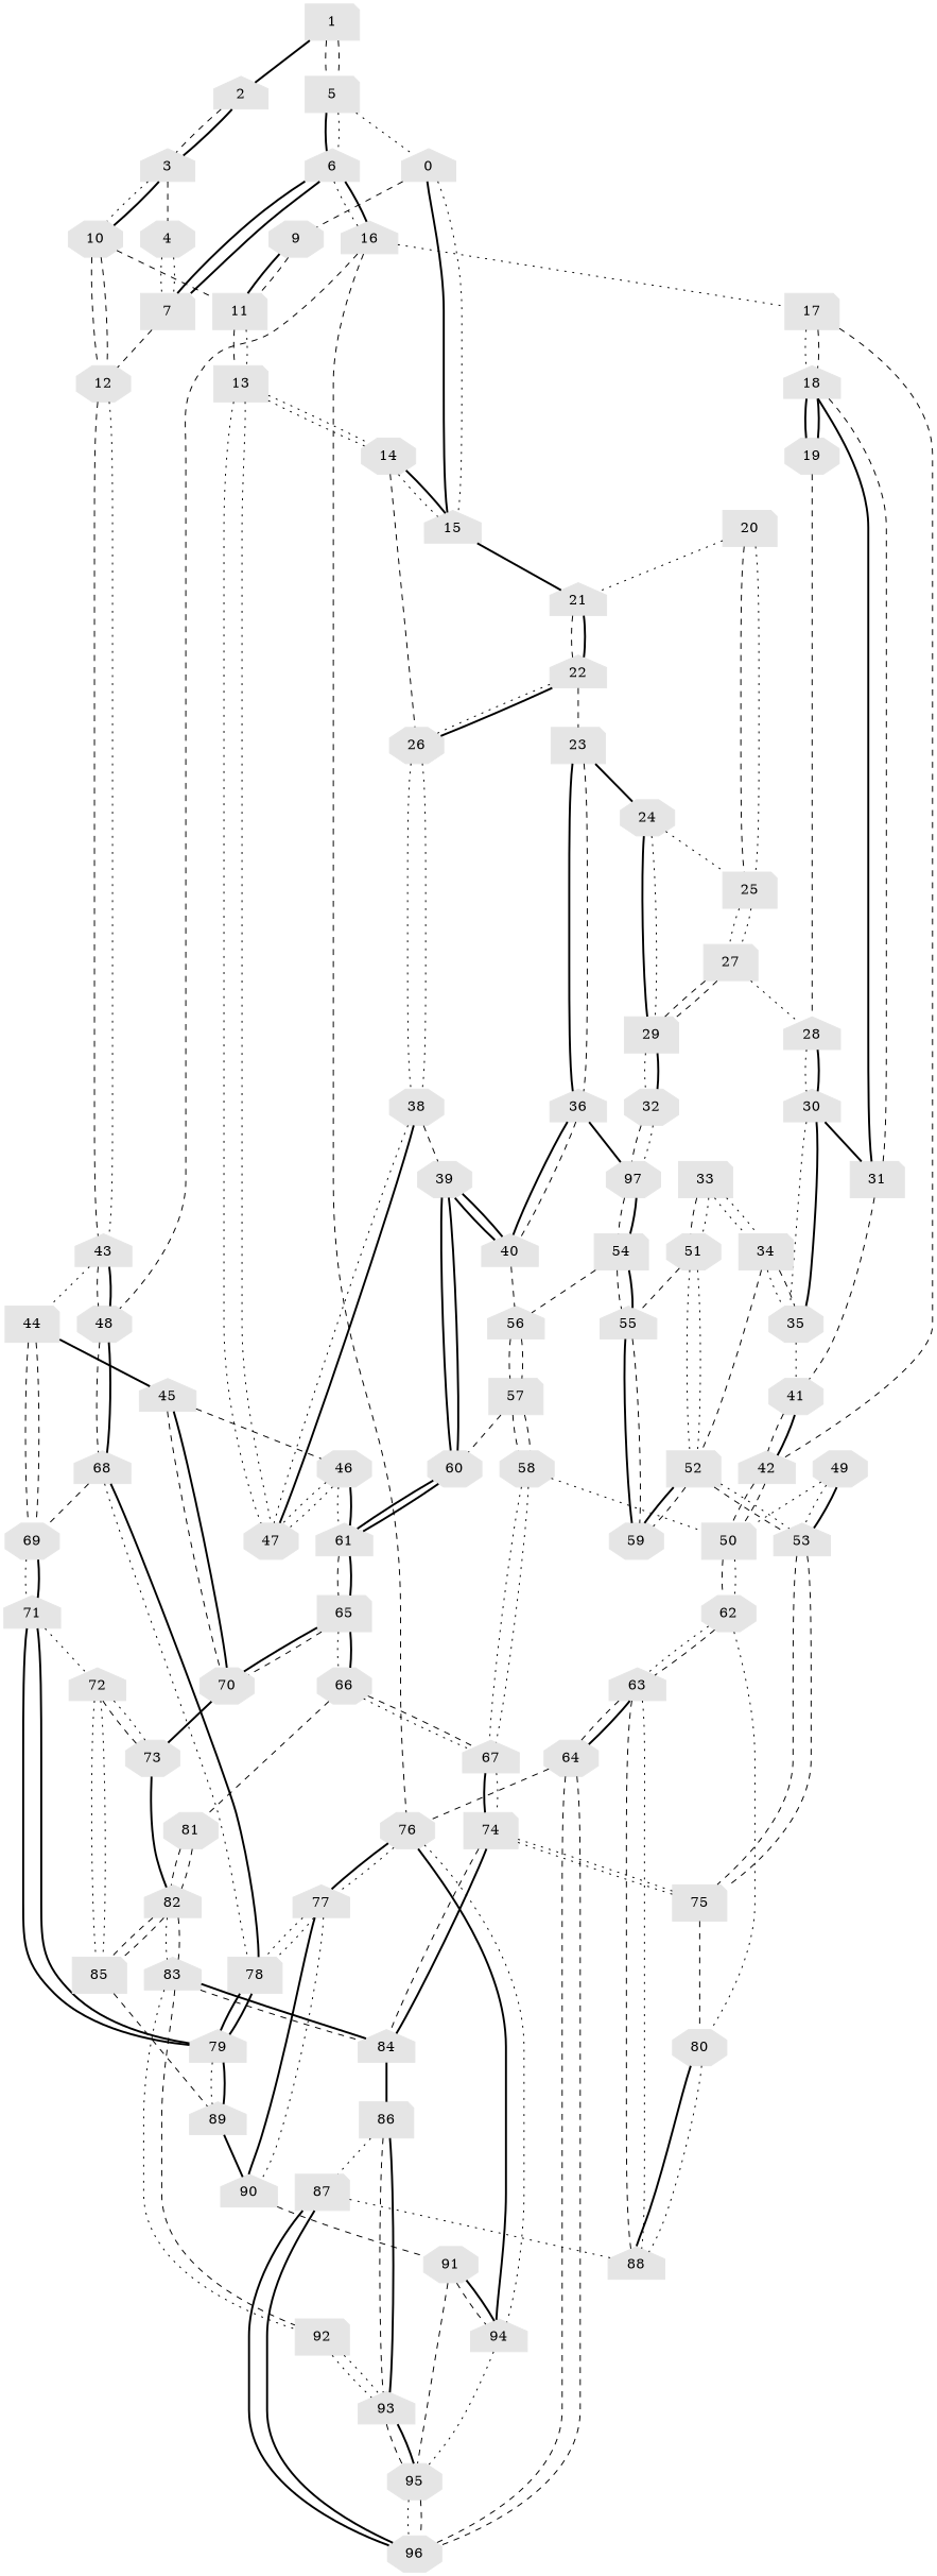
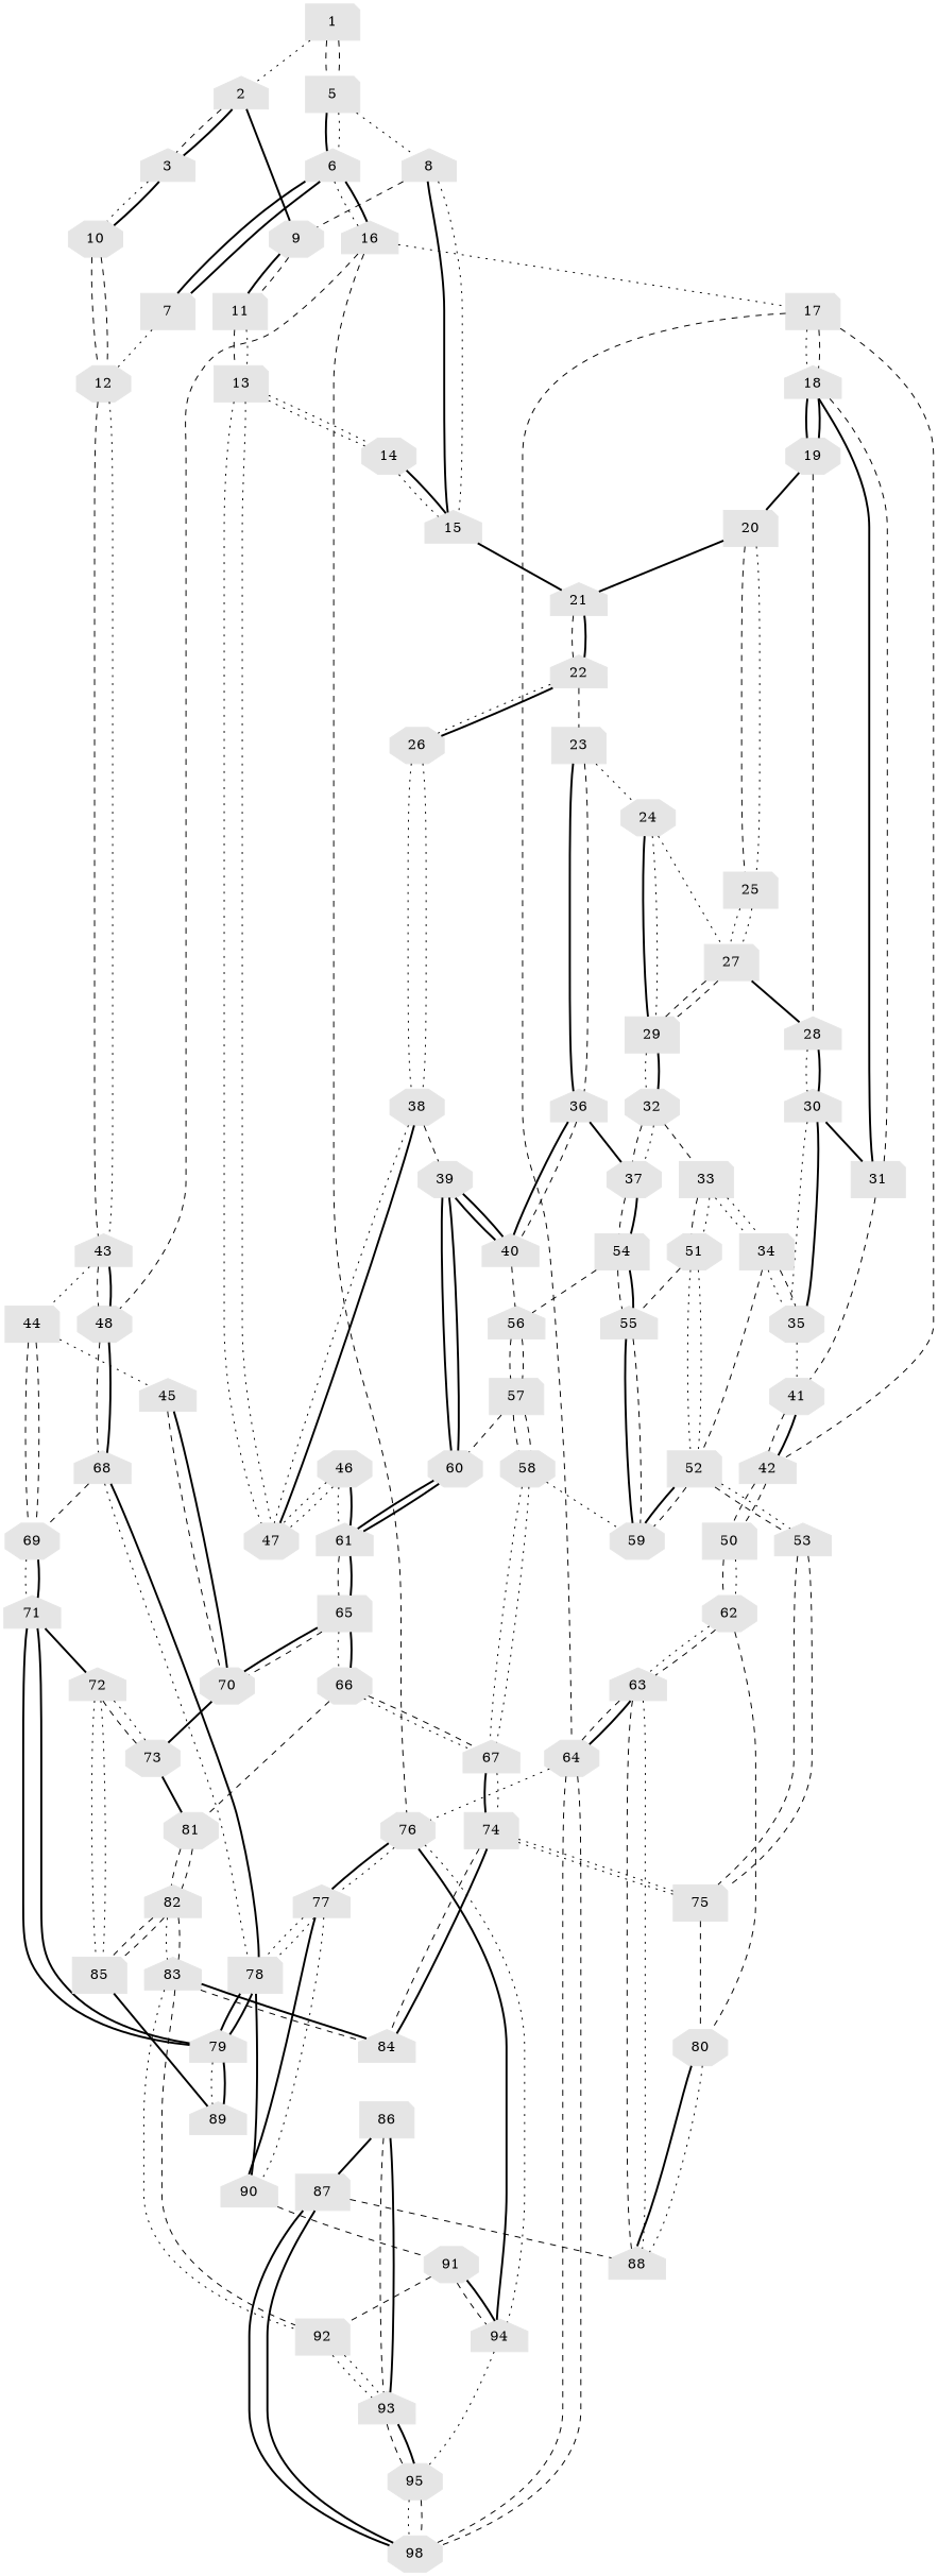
  graph {
    node [color=gray90 shape=house style=filled]
    edge [style=dashed]
    1 [shape=note]
    2
    5 [shape=note]
    3
    9 [shape=octagon]
    6
-   8 [label=0]
-   4 [shape=octagon]
+   8
    10 [shape=octagon]
    11 [shape=note]
    7 [shape=note]
    12 [shape=octagon]
    16
    15
    17 [shape=note]
    48 [shape=octagon]
    76 [shape=octagon]
    43
    21
    13 [shape=note]
    14 [shape=octagon]
    47 [shape=octagon]
    44 [shape=note]
    26 [shape=octagon]
    38 [shape=octagon]
    22
    18
    42
    64 [shape=octagon]
    68
    77
    94
    19 [shape=octagon]
    31 [shape=note]
    50 [shape=note]
-   96 [shape=octagon]
+   96 [shape=octagon label=98]
    20 [shape=note]
    28
    41 [shape=octagon]
    25 [shape=note]
    30
    27 [shape=note]
    23 [shape=note]
    24 [shape=octagon]
    36
    29 [shape=note]
-   37 [shape=octagon label=97]
+   37 [shape=octagon]
    40
    32 [shape=octagon]
    39 [shape=octagon]
    35 [shape=octagon]
    33 [shape=note]
    34 [shape=note]
    51 [shape=octagon]
    54 [shape=note]
    52 [shape=note]
    55
-   49 [shape=octagon]
    53
    56
    60 [shape=octagon]
    61
    57 [shape=note]
    62 [shape=octagon]
    45
    69 [shape=octagon]
    46 [shape=octagon]
    70 [shape=octagon]
    71
    73 [shape=octagon]
    65 [shape=note]
    78 [shape=note]
    75 [shape=note]
    63
    80 [shape=octagon]
    59 [shape=octagon]
    58 [shape=octagon]
    67
    74 [shape=note]
    66 [shape=octagon]
    88
    81 [shape=octagon]
    82
    84
    79
    72
    85 [shape=note]
    89
    86 [shape=note]
    90
    95 [shape=octagon]
    91 [shape=octagon]
    83
    92 [shape=note]
    93
    87 [shape=note]
-   1 -- 2 [style=bold]
+   1 -- 2 [style=dotted]
    1 -- 5
    1 -- 5
    2 -- 3
    2 -- 3 [style=bold]
+   2 -- 9 [style=bold]
    5 -- 6 [style=bold]
    5 -- 6 [style=dotted]
    5 -- 8 [style=dotted]
-   3 -- 4
    3 -- 10 [style=dotted]
    3 -- 10 [style=bold]
    9 -- 11 [style=bold]
    9 -- 11
    6 -- 7 [style=bold]
    6 -- 7 [style=bold]
    6 -- 16 [style=dotted]
    6 -- 16 [style=bold]
    8 -- 9
    8 -- 15 [style=bold]
    8 -- 15 [style=dotted]
-   4 -- 7 [style=dotted]
-   4 -- 7 [style=dotted]
-   10 -- 11
    10 -- 12
    10 -- 12
    11 -- 13
    11 -- 13 [style=dotted]
-   7 -- 12
+   7 -- 12 [style=dotted]
    12 -- 43
    12 -- 43 [style=dotted]
    16 -- 17 [style=dotted]
    16 -- 48
    16 -- 76
    15 -- 21 [style=bold]
    17 -- 18 [style=dotted]
    17 -- 18
    17 -- 42
+   17 -- 64
    48 -- 68
    48 -- 68 [style=bold]
    76 -- 77 [style=bold]
    76 -- 77 [style=dotted]
    76 -- 94 [style=bold]
    76 -- 94 [style=dotted]
    43 -- 48
    43 -- 48 [style=bold]
    43 -- 44 [style=dotted]
    21 -- 22
    21 -- 22 [style=bold]
    13 -- 14 [style=dotted]
    13 -- 14 [style=dotted]
    13 -- 47 [style=dotted]
    13 -- 47 [style=dotted]
    14 -- 15 [style=dotted]
    14 -- 15 [style=bold]
-   14 -- 26
-   44 -- 45 [style=bold]
+   44 -- 45 [style=dotted]
    44 -- 69
    44 -- 69
    26 -- 38 [style=dotted]
    26 -- 38 [style=dotted]
    38 -- 47 [style=dotted]
    38 -- 47 [style=bold]
    38 -- 39
    22 -- 26 [style=dotted]
    22 -- 26 [style=bold]
    22 -- 23
    18 -- 19 [style=bold]
    18 -- 19 [style=bold]
    18 -- 31 [style=bold]
    18 -- 31
    42 -- 50
    42 -- 50
-   64 -- 76
+   64 -- 76 [style=dotted]
    64 -- 96
    64 -- 96
    68 -- 69
    68 -- 78 [style=dotted]
    68 -- 78 [style=bold]
    77 -- 78 [style=dotted]
    77 -- 78 [style=dotted]
    77 -- 90 [style=bold]
    77 -- 90 [style=dotted]
    94 -- 95 [style=dotted]
+   19 -- 20 [style=bold]
    19 -- 28
    31 -- 41
    50 -- 62
    50 -- 62 [style=dotted]
-   20 -- 21 [style=dotted]
+   20 -- 21 [style=bold]
    20 -- 25
    20 -- 25 [style=dotted]
    28 -- 30 [style=dotted]
    28 -- 30 [style=bold]
    41 -- 42
    41 -- 42 [style=bold]
    25 -- 27 [style=dotted]
    25 -- 27 [style=dotted]
    30 -- 31 [style=bold]
    30 -- 35 [style=dotted]
    30 -- 35 [style=bold]
-   27 -- 28 [style=dotted]
+   27 -- 28 [style=bold]
    27 -- 29
    27 -- 29
-   23 -- 24 [style=bold]
+   23 -- 24 [style=dotted]
    23 -- 36 [style=bold]
    23 -- 36
-   24 -- 25 [style=dotted]
+   24 -- 27 [style=dotted]
    24 -- 29 [style=bold]
    24 -- 29 [style=dotted]
    36 -- 37 [style=bold]
    36 -- 40 [style=bold]
    36 -- 40
    29 -- 32 [style=dotted]
    29 -- 32 [style=bold]
    37 -- 54
    37 -- 54 [style=bold]
    40 -- 56
    32 -- 37
    32 -- 37 [style=dotted]
+   32 -- 33
    39 -- 40 [style=bold]
    39 -- 40 [style=bold]
    39 -- 60 [style=bold]
    39 -- 60 [style=bold]
    35 -- 41 [style=dotted]
    33 -- 34 [style=dotted]
    33 -- 34 [style=dotted]
    33 -- 51
    33 -- 51 [style=dotted]
    34 -- 35 [style=dotted]
    34 -- 35
    34 -- 52
    51 -- 52 [style=dotted]
    51 -- 52 [style=dotted]
    51 -- 55
    54 -- 55
    54 -- 55 [style=bold]
    54 -- 56
    52 -- 53
    52 -- 53 [style=dotted]
    52 -- 59 [style=bold]
    52 -- 59
    55 -- 59 [style=bold]
    55 -- 59
-   49 -- 50 [style=dotted]
-   49 -- 53 [style=dotted]
-   49 -- 53 [style=bold]
    53 -- 75
    53 -- 75
    56 -- 57
    56 -- 57
    60 -- 61 [style=bold]
    60 -- 61 [style=bold]
    61 -- 65
    61 -- 65 [style=bold]
    57 -- 60
    57 -- 58
    57 -- 58
    62 -- 63 [style=dotted]
    62 -- 63
-   62 -- 80 [style=dotted]
-   45 -- 46
+   62 -- 80
    45 -- 70
    45 -- 70 [style=bold]
    69 -- 71 [style=dotted]
    69 -- 71 [style=bold]
    46 -- 47 [style=dotted]
    46 -- 47 [style=dotted]
    46 -- 61 [style=dotted]
    46 -- 61 [style=bold]
    70 -- 73 [style=bold]
    71 -- 79 [style=bold]
    71 -- 79 [style=bold]
-   71 -- 72 [style=dotted]
-   73 -- 82 [style=bold]
+   71 -- 72 [style=bold]
+   73 -- 81 [style=bold]
    65 -- 70 [style=bold]
    65 -- 70
    65 -- 66 [style=dotted]
    65 -- 66 [style=bold]
    78 -- 79 [style=bold]
    78 -- 79 [style=bold]
    75 -- 80
    63 -- 64
    63 -- 64 [style=bold]
    63 -- 88
    63 -- 88 [style=dotted]
    80 -- 88 [style=bold]
    80 -- 88 [style=dotted]
-   58 -- 50 [style=dotted]
+   58 -- 59 [style=dotted]
    58 -- 67 [style=dotted]
    58 -- 67 [style=dotted]
    67 -- 74 [style=bold]
    67 -- 74 [style=dotted]
    74 -- 75 [style=dotted]
    74 -- 75 [style=dotted]
    74 -- 84
    74 -- 84 [style=bold]
    66 -- 67 [style=dotted]
    66 -- 67
    66 -- 81
    81 -- 82
    81 -- 82
    82 -- 85
    82 -- 85
    82 -- 83 [style=dotted]
    82 -- 83
-   84 -- 86 [style=bold]
    79 -- 89 [style=dotted]
    79 -- 89 [style=bold]
    72 -- 73
    72 -- 73 [style=dotted]
    72 -- 85 [style=dotted]
    72 -- 85 [style=dotted]
-   85 -- 89
-   89 -- 90 [style=bold]
+   85 -- 89 [style=bold]
+   78 -- 90 [style=bold]
    86 -- 93
    86 -- 93 [style=bold]
-   86 -- 87 [style=dotted]
+   86 -- 87 [style=bold]
    90 -- 91
    95 -- 96 [style=dotted]
    95 -- 96
    91 -- 94
    91 -- 94 [style=bold]
-   91 -- 95
+   91 -- 92
    83 -- 84
    83 -- 84 [style=bold]
    83 -- 92 [style=dotted]
    83 -- 92
    92 -- 93 [style=dotted]
    92 -- 93 [style=dotted]
    93 -- 95
    93 -- 95 [style=bold]
    87 -- 96 [style=bold]
    87 -- 96 [style=bold]
-   87 -- 88 [style=dotted]
+   87 -- 88
  }
